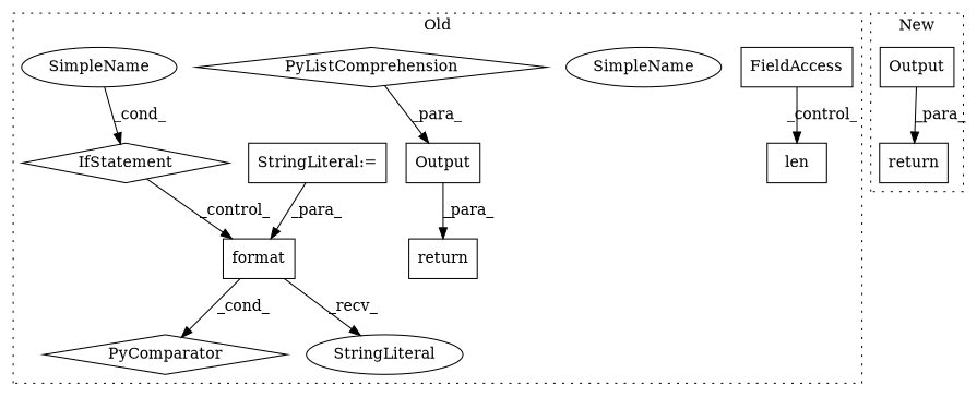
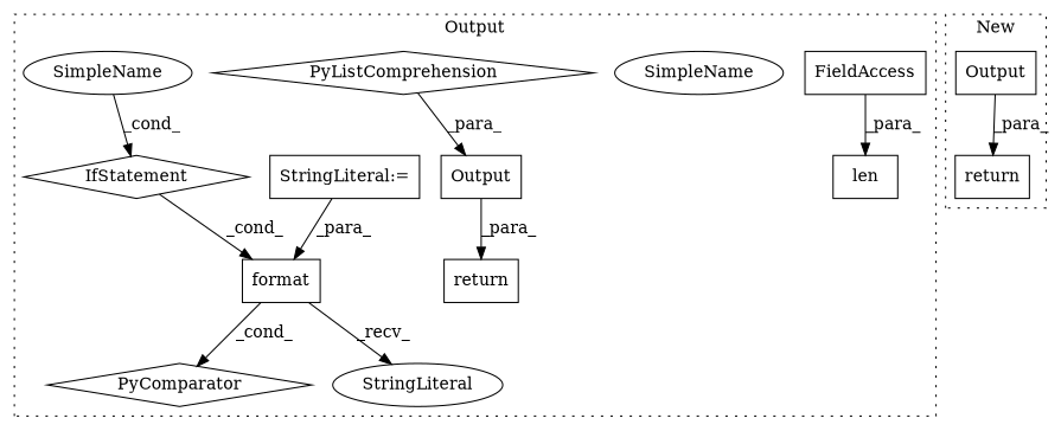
  digraph {
    node [a=32 l=42 s=2172 shape=box]
    n1 [l="18,-5" label=Output s="2072,2222"]
    n2 [a=41 l=7 label=return s=2065]
    n3 [a=113 label=PyComparator shape=diamond]
    n4 [l="4,1" label=len s="2185,2203"]
    n5 [a=22 l=14 label=FieldAccess s=2189]
    n6 [l="7,1" label=format s="2105,2113"]
    n7 [a=42 l=5 label=SimpleName s=2209 shape=ellipse]
    n8 [a=25 label=IfStatement shape=diamond]
    n9 [a=7 label="StringLiteral:="]
    n10 [a=109 l=132 label=PyListComprehension s=2090 shape=diamond]
    n11 [a=45 l=14 label=StringLiteral s=2090 shape=ellipse]
    n12 [a=42 l=5 label=SimpleName s=2209 shape=ellipse]
    n13 [a=41 l=7 label=return s=2065]
    n14 [l=8 label=Output s=2072]
    subgraph cluster_1 {
-     label=Old
+     label=Output
      style=dotted
      n1
      n2
      n3
      n4
      n5
      n6
      n7
      n8
      n9
      n10
      n11
      n12
    }
    subgraph cluster_2 {
      label=New
      style=dotted
      n13
      n14
    }
    n1 -> n2 [label=_para_]
-   n5 -> n4 [label=_control_]
+   n5 -> n4 [label=_para_]
    n6 -> n3 [label=_cond_]
    n6 -> n11 [label=_recv_]
-   n8 -> n6 [label=_control_]
+   n8 -> n6 [label=_cond_]
    n9 -> n6 [label=_para_]
    n10 -> n1 [label=_para_]
    n12 -> n8 [label=_cond_]
    n14 -> n13 [label=_para_]
  }
